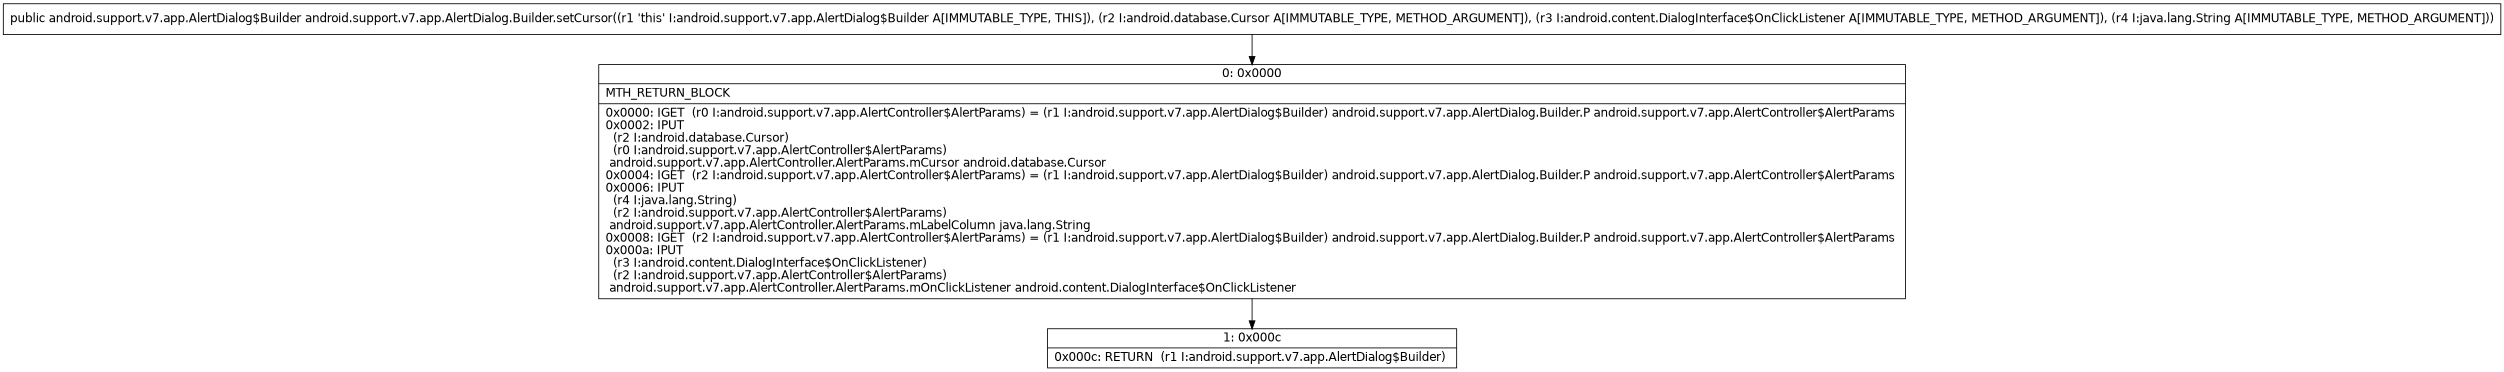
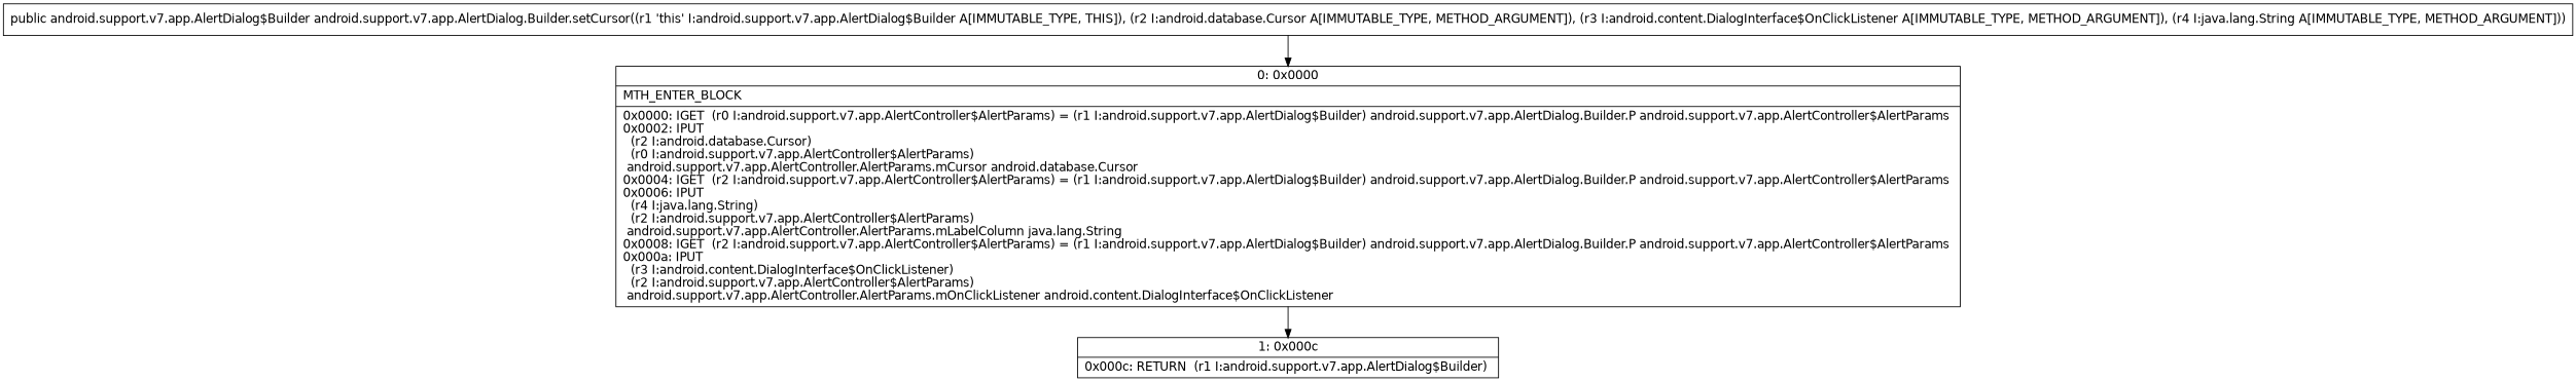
  digraph {
    fontname="DejaVu Sans"
    node [shape=record fontname="DejaVu Sans"]
    edge [fontname="DejaVu Sans"]
-   n1 [label="{0\:\ 0x0000|MTH_RETURN_BLOCK\l|0x0000: IGET  (r0 I:android.support.v7.app.AlertController$AlertParams) = (r1 I:android.support.v7.app.AlertDialog$Builder) android.support.v7.app.AlertDialog.Builder.P android.support.v7.app.AlertController$AlertParams \l0x0002: IPUT  \l  (r2 I:android.database.Cursor)\l  (r0 I:android.support.v7.app.AlertController$AlertParams)\l android.support.v7.app.AlertController.AlertParams.mCursor android.database.Cursor \l0x0004: IGET  (r2 I:android.support.v7.app.AlertController$AlertParams) = (r1 I:android.support.v7.app.AlertDialog$Builder) android.support.v7.app.AlertDialog.Builder.P android.support.v7.app.AlertController$AlertParams \l0x0006: IPUT  \l  (r4 I:java.lang.String)\l  (r2 I:android.support.v7.app.AlertController$AlertParams)\l android.support.v7.app.AlertController.AlertParams.mLabelColumn java.lang.String \l0x0008: IGET  (r2 I:android.support.v7.app.AlertController$AlertParams) = (r1 I:android.support.v7.app.AlertDialog$Builder) android.support.v7.app.AlertDialog.Builder.P android.support.v7.app.AlertController$AlertParams \l0x000a: IPUT  \l  (r3 I:android.content.DialogInterface$OnClickListener)\l  (r2 I:android.support.v7.app.AlertController$AlertParams)\l android.support.v7.app.AlertController.AlertParams.mOnClickListener android.content.DialogInterface$OnClickListener \l}"]
+   n1 [label="{0\:\ 0x0000|MTH_ENTER_BLOCK\l|0x0000: IGET  (r0 I:android.support.v7.app.AlertController$AlertParams) = (r1 I:android.support.v7.app.AlertDialog$Builder) android.support.v7.app.AlertDialog.Builder.P android.support.v7.app.AlertController$AlertParams \l0x0002: IPUT  \l  (r2 I:android.database.Cursor)\l  (r0 I:android.support.v7.app.AlertController$AlertParams)\l android.support.v7.app.AlertController.AlertParams.mCursor android.database.Cursor \l0x0004: IGET  (r2 I:android.support.v7.app.AlertController$AlertParams) = (r1 I:android.support.v7.app.AlertDialog$Builder) android.support.v7.app.AlertDialog.Builder.P android.support.v7.app.AlertController$AlertParams \l0x0006: IPUT  \l  (r4 I:java.lang.String)\l  (r2 I:android.support.v7.app.AlertController$AlertParams)\l android.support.v7.app.AlertController.AlertParams.mLabelColumn java.lang.String \l0x0008: IGET  (r2 I:android.support.v7.app.AlertController$AlertParams) = (r1 I:android.support.v7.app.AlertDialog$Builder) android.support.v7.app.AlertDialog.Builder.P android.support.v7.app.AlertController$AlertParams \l0x000a: IPUT  \l  (r3 I:android.content.DialogInterface$OnClickListener)\l  (r2 I:android.support.v7.app.AlertController$AlertParams)\l android.support.v7.app.AlertController.AlertParams.mOnClickListener android.content.DialogInterface$OnClickListener \l}"]
    n2 [label="{1\:\ 0x000c|0x000c: RETURN  (r1 I:android.support.v7.app.AlertDialog$Builder) \l}"]
    n3 [label="{public android.support.v7.app.AlertDialog$Builder android.support.v7.app.AlertDialog.Builder.setCursor((r1 'this' I:android.support.v7.app.AlertDialog$Builder A[IMMUTABLE_TYPE, THIS]), (r2 I:android.database.Cursor A[IMMUTABLE_TYPE, METHOD_ARGUMENT]), (r3 I:android.content.DialogInterface$OnClickListener A[IMMUTABLE_TYPE, METHOD_ARGUMENT]), (r4 I:java.lang.String A[IMMUTABLE_TYPE, METHOD_ARGUMENT])) }"]
    n1 -> n2
    n3 -> n1
  }
